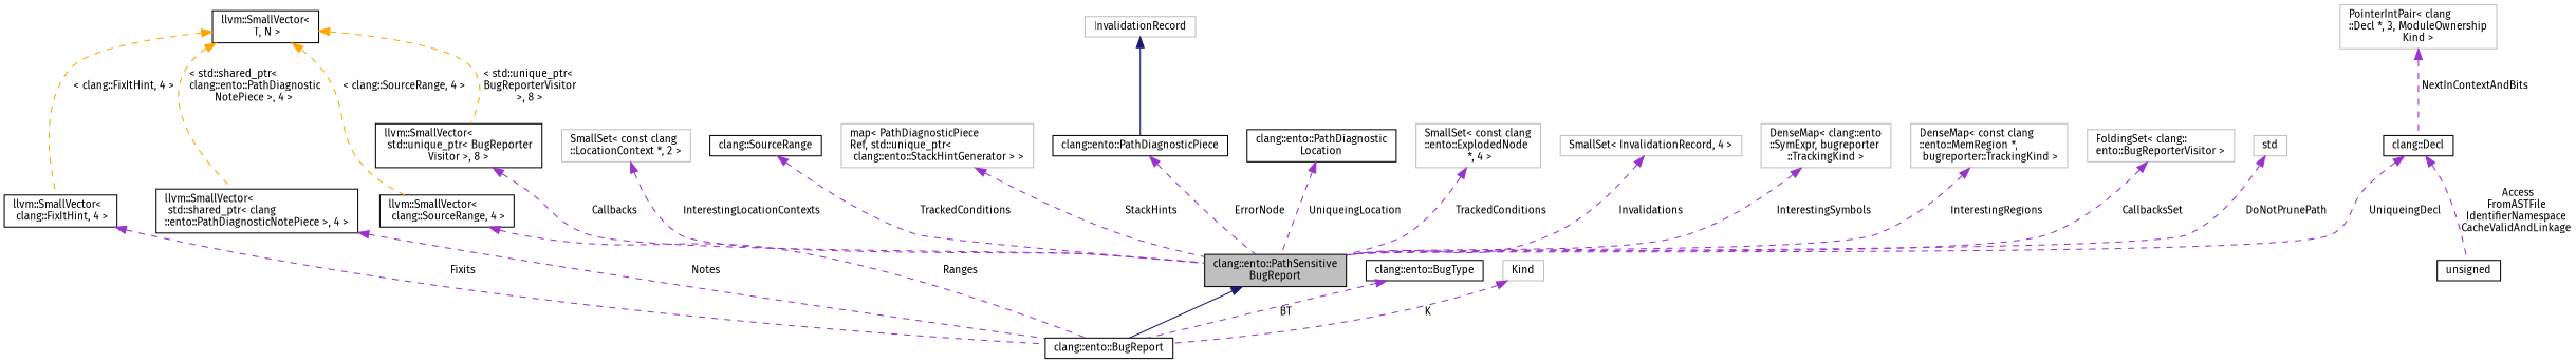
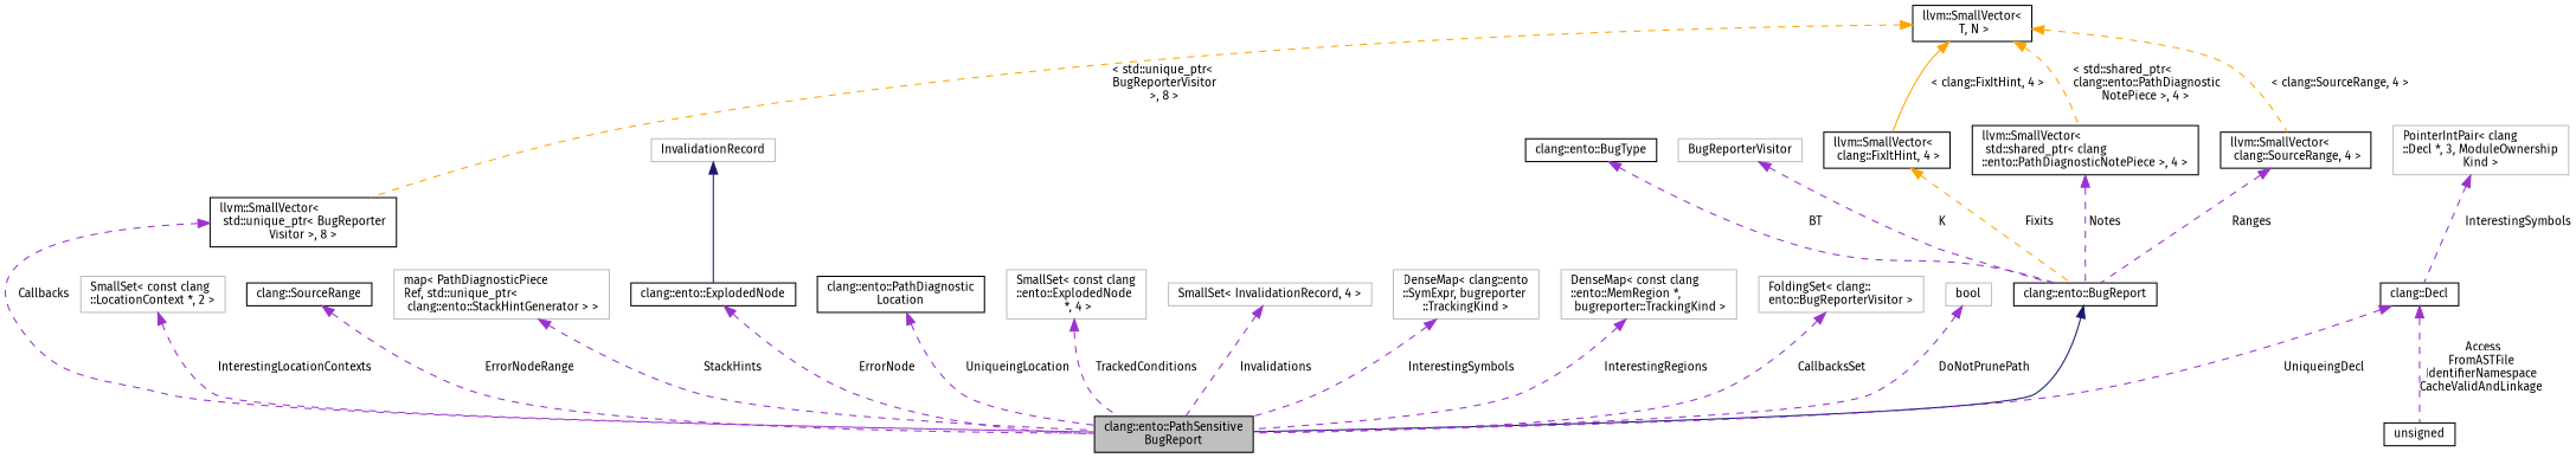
  digraph {
    fontname="Fira Sans"
    rankdir=TB
    node [color=black fontname="Fira Sans" fontsize=10 shape=record]
    edge [color=darkorchid3 dir=back fontname="Fira Sans" fontsize=10 labelfontname=Helvetica labelfontsize=10 style=dashed]
    n1 [fillcolor=grey75 fontcolor=black height=0.2 label="clang::ento::PathSensitive\lBugReport" style=filled width=0.4]
    n2 [height=0.2 label="clang::ento::BugReport" width=0.4]
    n3 [height=0.2 label="llvm::SmallVector\<\l clang::FixItHint, 4 \>" width=0.4]
    n4 [height=0.2 label="llvm::SmallVector\<\l T, N \>" width=0.4]
    n5 [height=0.2 label="llvm::SmallVector\<\l std::shared_ptr\< clang\l::ento::PathDiagnosticNotePiece \>, 4 \>" width=0.4]
    n6 [height=0.2 label="llvm::SmallVector\<\l clang::SourceRange, 4 \>" width=0.4]
    n7 [height=0.2 label="llvm::SmallVector\<\l std::unique_ptr\< BugReporter\lVisitor \>, 8 \>" width=0.4]
    n8 [height=0.2 label="clang::ento::BugType" width=0.4]
-   n9 [color=grey75 height=0.2 label=Kind width=0.4]
+   n9 [color=grey75 height=0.2 label=BugReporterVisitor width=0.4]
    n10 [color=grey75 height=0.2 label="SmallSet\< const clang\l::LocationContext *, 2 \>" width=0.4]
    n11 [height=0.2 label="clang::SourceRange" width=0.4]
    n12 [color=grey75 height=0.2 label="map\< PathDiagnosticPiece\lRef, std::unique_ptr\<\l clang::ento::StackHintGenerator \> \>" width=0.4]
-   n13 [height=0.2 label="clang::ento::PathDiagnosticPiece" width=0.4]
+   n13 [height=0.2 label="clang::ento::ExplodedNode" width=0.4]
    n14 [color=grey75 height=0.2 label=InvalidationRecord width=0.4]
    n15 [height=0.2 label="clang::ento::PathDiagnostic\lLocation" width=0.4]
    n16 [color=grey75 height=0.2 label="SmallSet\< const clang\l::ento::ExplodedNode\l *, 4 \>" width=0.4]
    n17 [color=grey75 height=0.2 label="SmallSet\< InvalidationRecord, 4 \>" width=0.4]
    n18 [color=grey75 height=0.2 label="DenseMap\< clang::ento\l::SymExpr, bugreporter\l::TrackingKind \>" width=0.4]
    n19 [color=grey75 height=0.2 label="DenseMap\< const clang\l::ento::MemRegion *,\l bugreporter::TrackingKind \>" width=0.4]
    n20 [color=grey75 height=0.2 label="FoldingSet\< clang::\lento::BugReporterVisitor \>" width=0.4]
-   n21 [color=grey75 height=0.2 label=std width=0.4]
+   n21 [color=grey75 height=0.2 label=bool width=0.4]
    n22 [height=0.2 label="clang::Decl" width=0.4]
    n23 [height=0.2 label=unsigned width=0.4]
    n24 [color=grey75 height=0.2 label="PointerIntPair\< clang\l::Decl *, 3, ModuleOwnership\lKind \>" width=0.4]
-   n1 -> n2 [color=midnightblue style=solid]
-   n3 -> n2 [label=" Fixits"]
-   n4 -> n3 [color=orange label=" \< clang::FixItHint, 4 \>"]
+   n2 -> n1 [color=midnightblue style=solid]
+   n3 -> n2 [color=orange label=" Fixits"]
+   n4 -> n3 [color=orange label=" \< clang::FixItHint, 4 \>" style=solid]
    n4 -> n5 [color=orange label=" \< std::shared_ptr\<\l clang::ento::PathDiagnostic\lNotePiece \>, 4 \>"]
    n4 -> n6 [color=orange label=" \< clang::SourceRange, 4 \>"]
    n4 -> n7 [color=orange label=" \< std::unique_ptr\<\l BugReporterVisitor\l \>, 8 \>"]
    n5 -> n2 [label=" Notes"]
    n6 -> n2 [label=" Ranges"]
    n7 -> n1 [label=" Callbacks"]
    n8 -> n2 [label=" BT"]
    n9 -> n2 [label=" K"]
    n10 -> n1 [label=" InterestingLocationContexts"]
-   n11 -> n1 [label=" TrackedConditions"]
+   n11 -> n1 [label=" ErrorNodeRange"]
    n12 -> n1 [label=" StackHints"]
    n13 -> n1 [label=" ErrorNode"]
    n14 -> n13 [color=midnightblue style=solid]
    n15 -> n1 [label=" UniqueingLocation"]
    n16 -> n1 [label=" TrackedConditions"]
    n17 -> n1 [label=" Invalidations"]
    n18 -> n1 [label=" InterestingSymbols"]
    n19 -> n1 [label=" InterestingRegions"]
    n20 -> n1 [label=" CallbacksSet"]
    n21 -> n1 [label=" DoNotPrunePath"]
    n22 -> n1 [label=" UniqueingDecl"]
    n22 -> n23 [label=" Access\nFromASTFile\nIdentifierNamespace\nCacheValidAndLinkage"]
-   n24 -> n22 [label=" NextInContextAndBits"]
+   n24 -> n22 [label=" InterestingSymbols"]
  }
